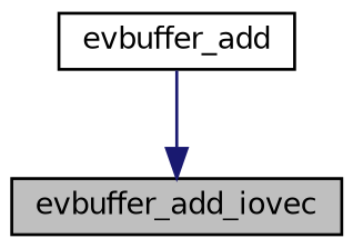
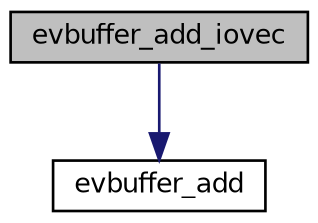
  digraph {
    rankdir=TB
    node [color=black fontname=Helvetica fontsize=10 shape=record style=filled]
    n1 [fillcolor=grey75 fontcolor=black height=0.2 label=evbuffer_add_iovec width=0.4]
    n2 [fillcolor=white height=0.2 label=evbuffer_add width=0.4]
-   n2 -> n1 [color=midnightblue fontname=Helvetica fontsize=10 labelfontname=Helvetica labelfontsize=10 style=solid]
+   n1 -> n2 [color=midnightblue fontname=Helvetica fontsize=10 labelfontname=Helvetica labelfontsize=10 style=solid]
  }
